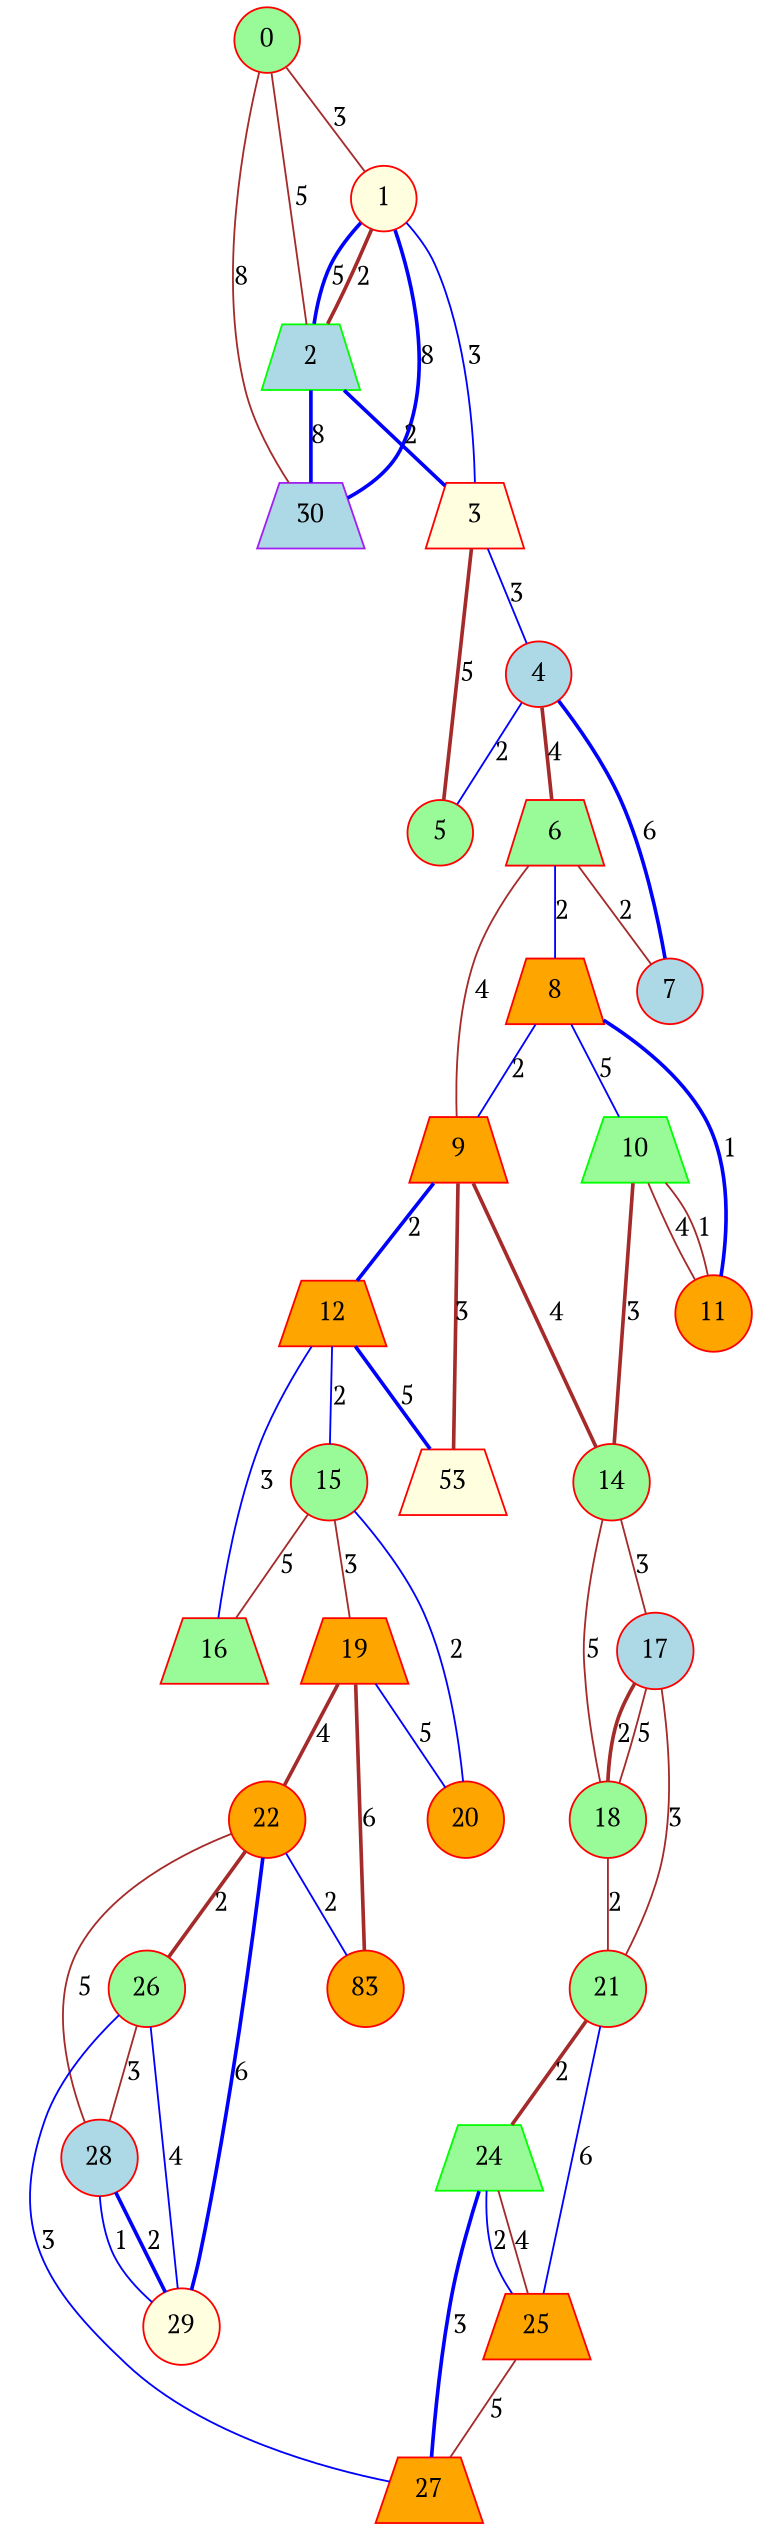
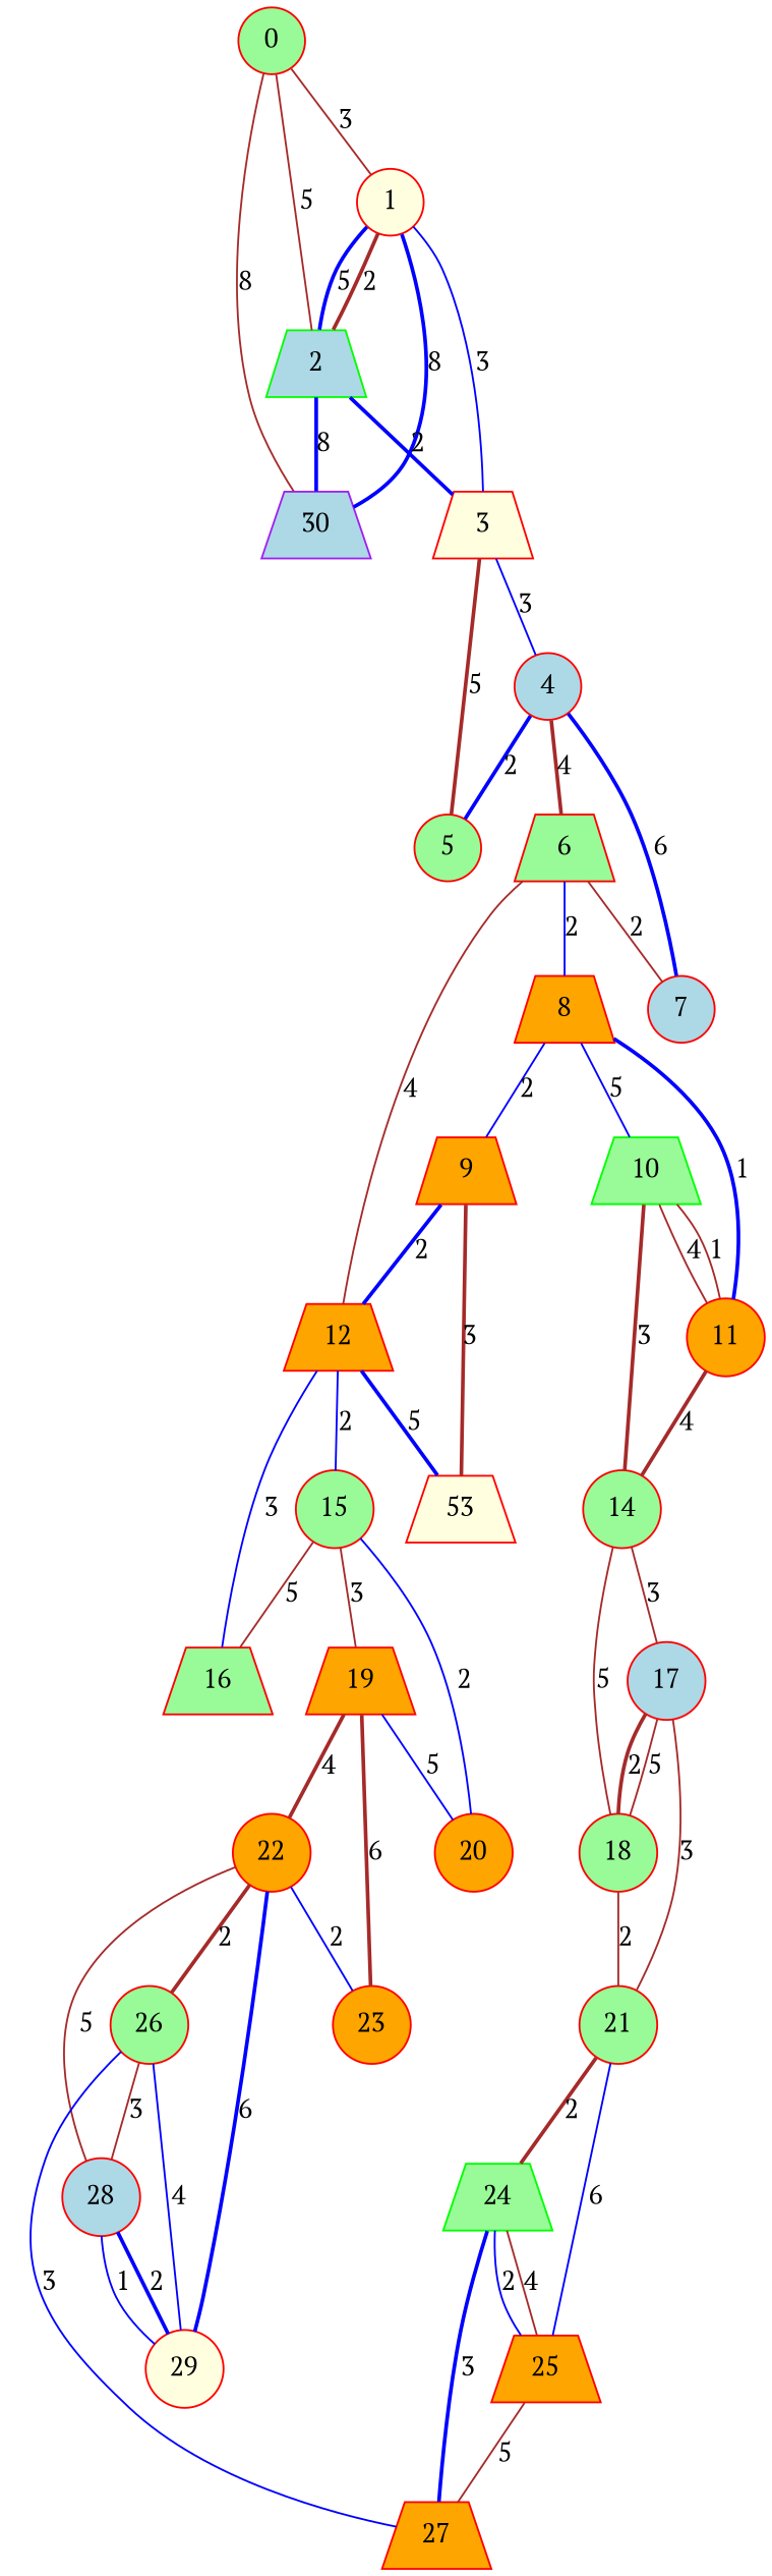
  graph {
    fontname="PT Serif"
    node [color=red fillcolor=palegreen fontname="PT Serif" shape=circle style=filled weight=1]
    edge [color=brown fontname="PT Serif" style=solid]
    1 [fillcolor=lightyellow]
    0
    2 [color=green fillcolor=lightblue shape=trapezium weight=2]
    30 [color=purple fillcolor=lightblue shape=trapezium weight=4]
    3 [fillcolor=lightyellow shape=trapezium]
    4 [fillcolor=lightblue]
    5
    6 [shape=trapezium]
    7 [fillcolor=lightblue]
    8 [fillcolor=orange shape=trapezium]
    9 [fillcolor=orange shape=trapezium]
    10 [color=green shape=trapezium weight=2]
    11 [fillcolor=orange]
    12 [fillcolor=orange shape=trapezium]
    n15 [fillcolor=lightyellow label=53 shape=trapezium]
    14
    15
    16 [shape=trapezium]
    17 [fillcolor=lightblue]
    18
    19 [fillcolor=orange shape=trapezium]
    20 [fillcolor=orange]
    21
    22 [fillcolor=orange]
-   23 [fillcolor=orange label=83]
+   23 [fillcolor=orange]
    24 [color=green shape=trapezium weight=2]
    25 [fillcolor=orange shape=trapezium]
    26
    28 [fillcolor=lightblue]
    29 [fillcolor=lightyellow]
    27 [fillcolor=orange shape=trapezium]
    1 -- 2 [color=blue label=5 style=bold]
    1 -- 2 [label=2 style=bold]
    1 -- 30 [color=blue label=8 style=bold]
    1 -- 3 [color=blue label=3]
    0 -- 1 [label=3]
    0 -- 2 [label=5]
    0 -- 30 [label=8]
    2 -- 30 [color=blue label=8 style=bold]
    2 -- 3 [color=blue label=2 style=bold]
    3 -- 4 [color=blue label=3]
    3 -- 5 [label=5 style=bold]
-   4 -- 5 [color=blue label=2]
+   4 -- 5 [color=blue label=2 style=bold]
    4 -- 6 [label=4 style=bold]
    4 -- 7 [color=blue label=6 style=bold]
    6 -- 7 [label=2]
    6 -- 8 [color=blue label=2]
-   6 -- 9 [label=4]
+   6 -- 12 [label=4]
    8 -- 9 [color=blue label=2]
    8 -- 10 [color=blue label=5]
    8 -- 11 [color=blue label=1 style=bold]
    9 -- 12 [color=blue label=2 style=bold]
    9 -- n15 [label=3 style=bold]
    10 -- 11 [label=1]
    10 -- 11 [label=4]
    10 -- 14 [label=3 style=bold]
-   9 -- 14 [label=4 style=bold]
+   11 -- 14 [label=4 style=bold]
    12 -- n15 [color=blue label=5 style=bold]
    12 -- 15 [color=blue label=2]
    12 -- 16 [color=blue label=3]
    14 -- 17 [label=3]
    14 -- 18 [label=5]
    15 -- 16 [label=5]
    15 -- 19 [label=3]
    15 -- 20 [color=blue label=2]
    17 -- 18 [label=2 style=bold]
    17 -- 18 [label=5]
    17 -- 21 [label=3]
    18 -- 21 [label=2]
    19 -- 20 [color=blue label=5]
    19 -- 22 [label=4 style=bold]
    19 -- 23 [label=6 style=bold]
    21 -- 24 [label=2 style=bold]
    21 -- 25 [color=blue label=6]
    22 -- 23 [color=blue label=2]
    22 -- 26 [label=2 style=bold]
    22 -- 28 [label=5]
    22 -- 29 [color=blue label=6 style=bold]
    24 -- 25 [label=4]
    24 -- 25 [color=blue label=2]
    24 -- 27 [color=blue label=3 style=bold]
    25 -- 27 [label=5]
    26 -- 28 [label=3]
    26 -- 29 [color=blue label=4]
    26 -- 27 [color=blue label=3]
    28 -- 29 [color=blue label=2 style=bold]
    28 -- 29 [color=blue label=1]
  }
